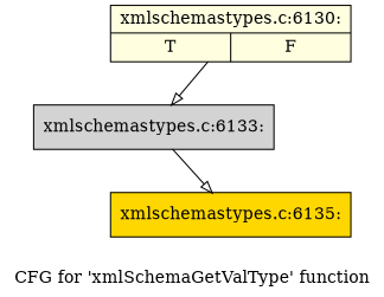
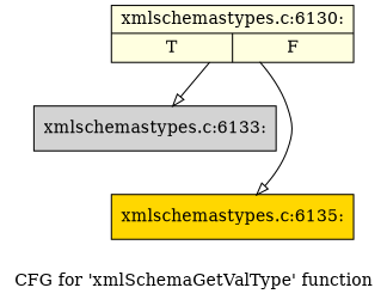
  digraph {
    label="CFG for 'xmlSchemaGetValType' function"
    node [shape=record style=filled]
    edge [arrowhead=onormal]
    n1 [fillcolor=lightyellow label="{xmlschemastypes.c:6130:|{<s0>T|<s1>F}}"]
    n2 [fillcolor=lightgrey label="{xmlschemastypes.c:6133:}"]
    n3 [fillcolor=gold label="{xmlschemastypes.c:6135:}"]
    n1 -> n2
-   n2 -> n3
+   n1 -> n3
  }
